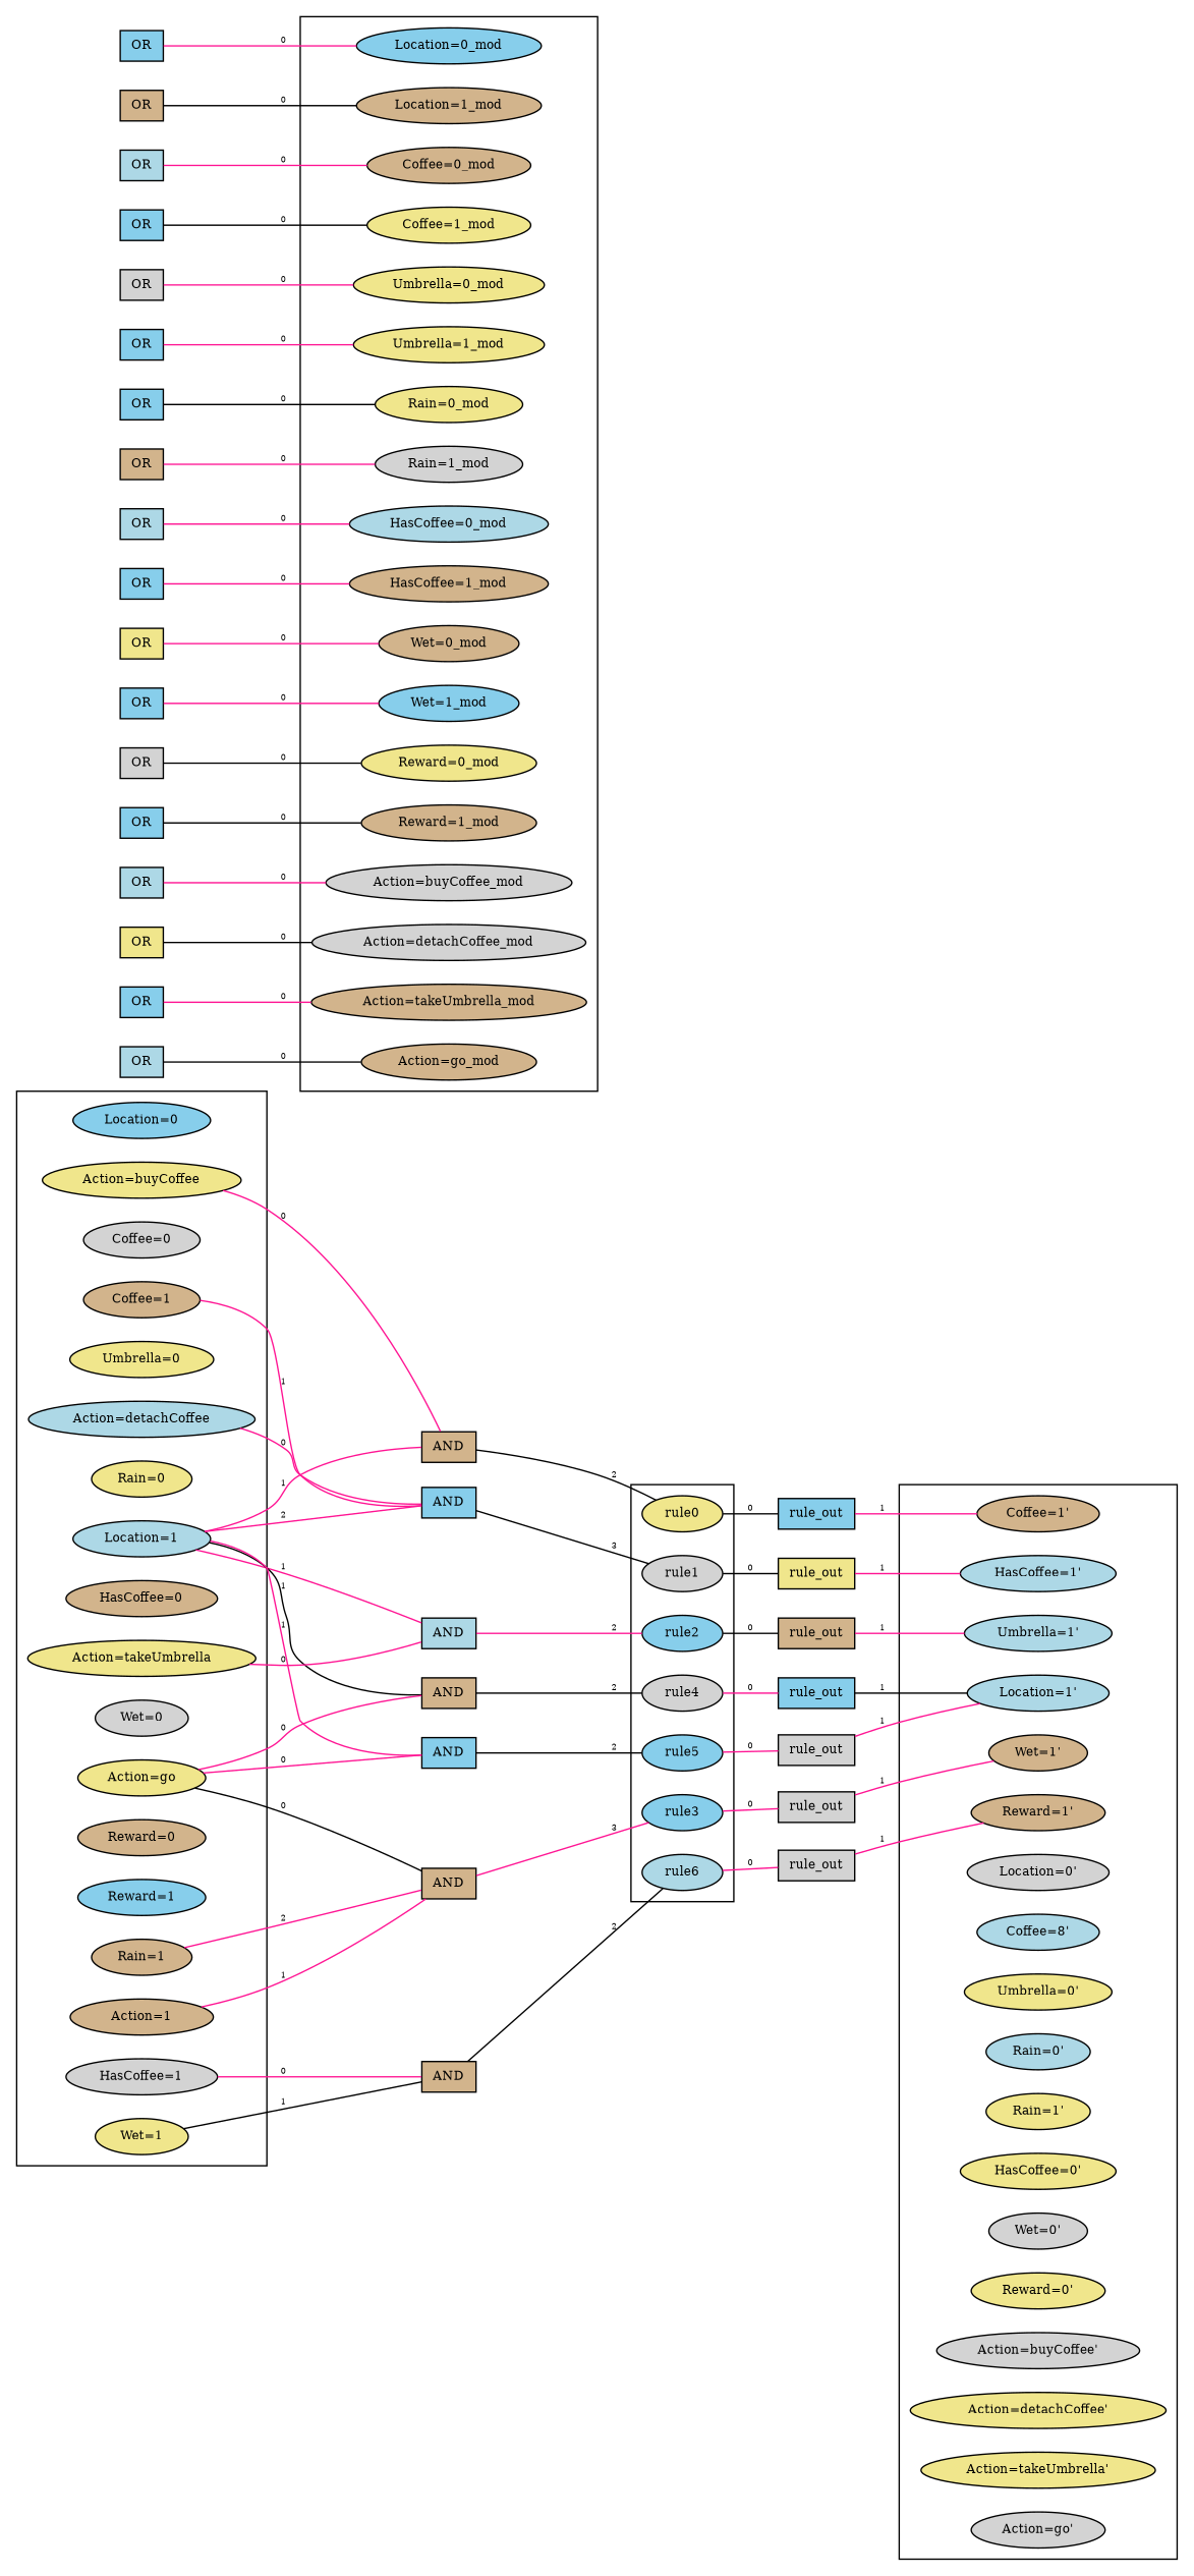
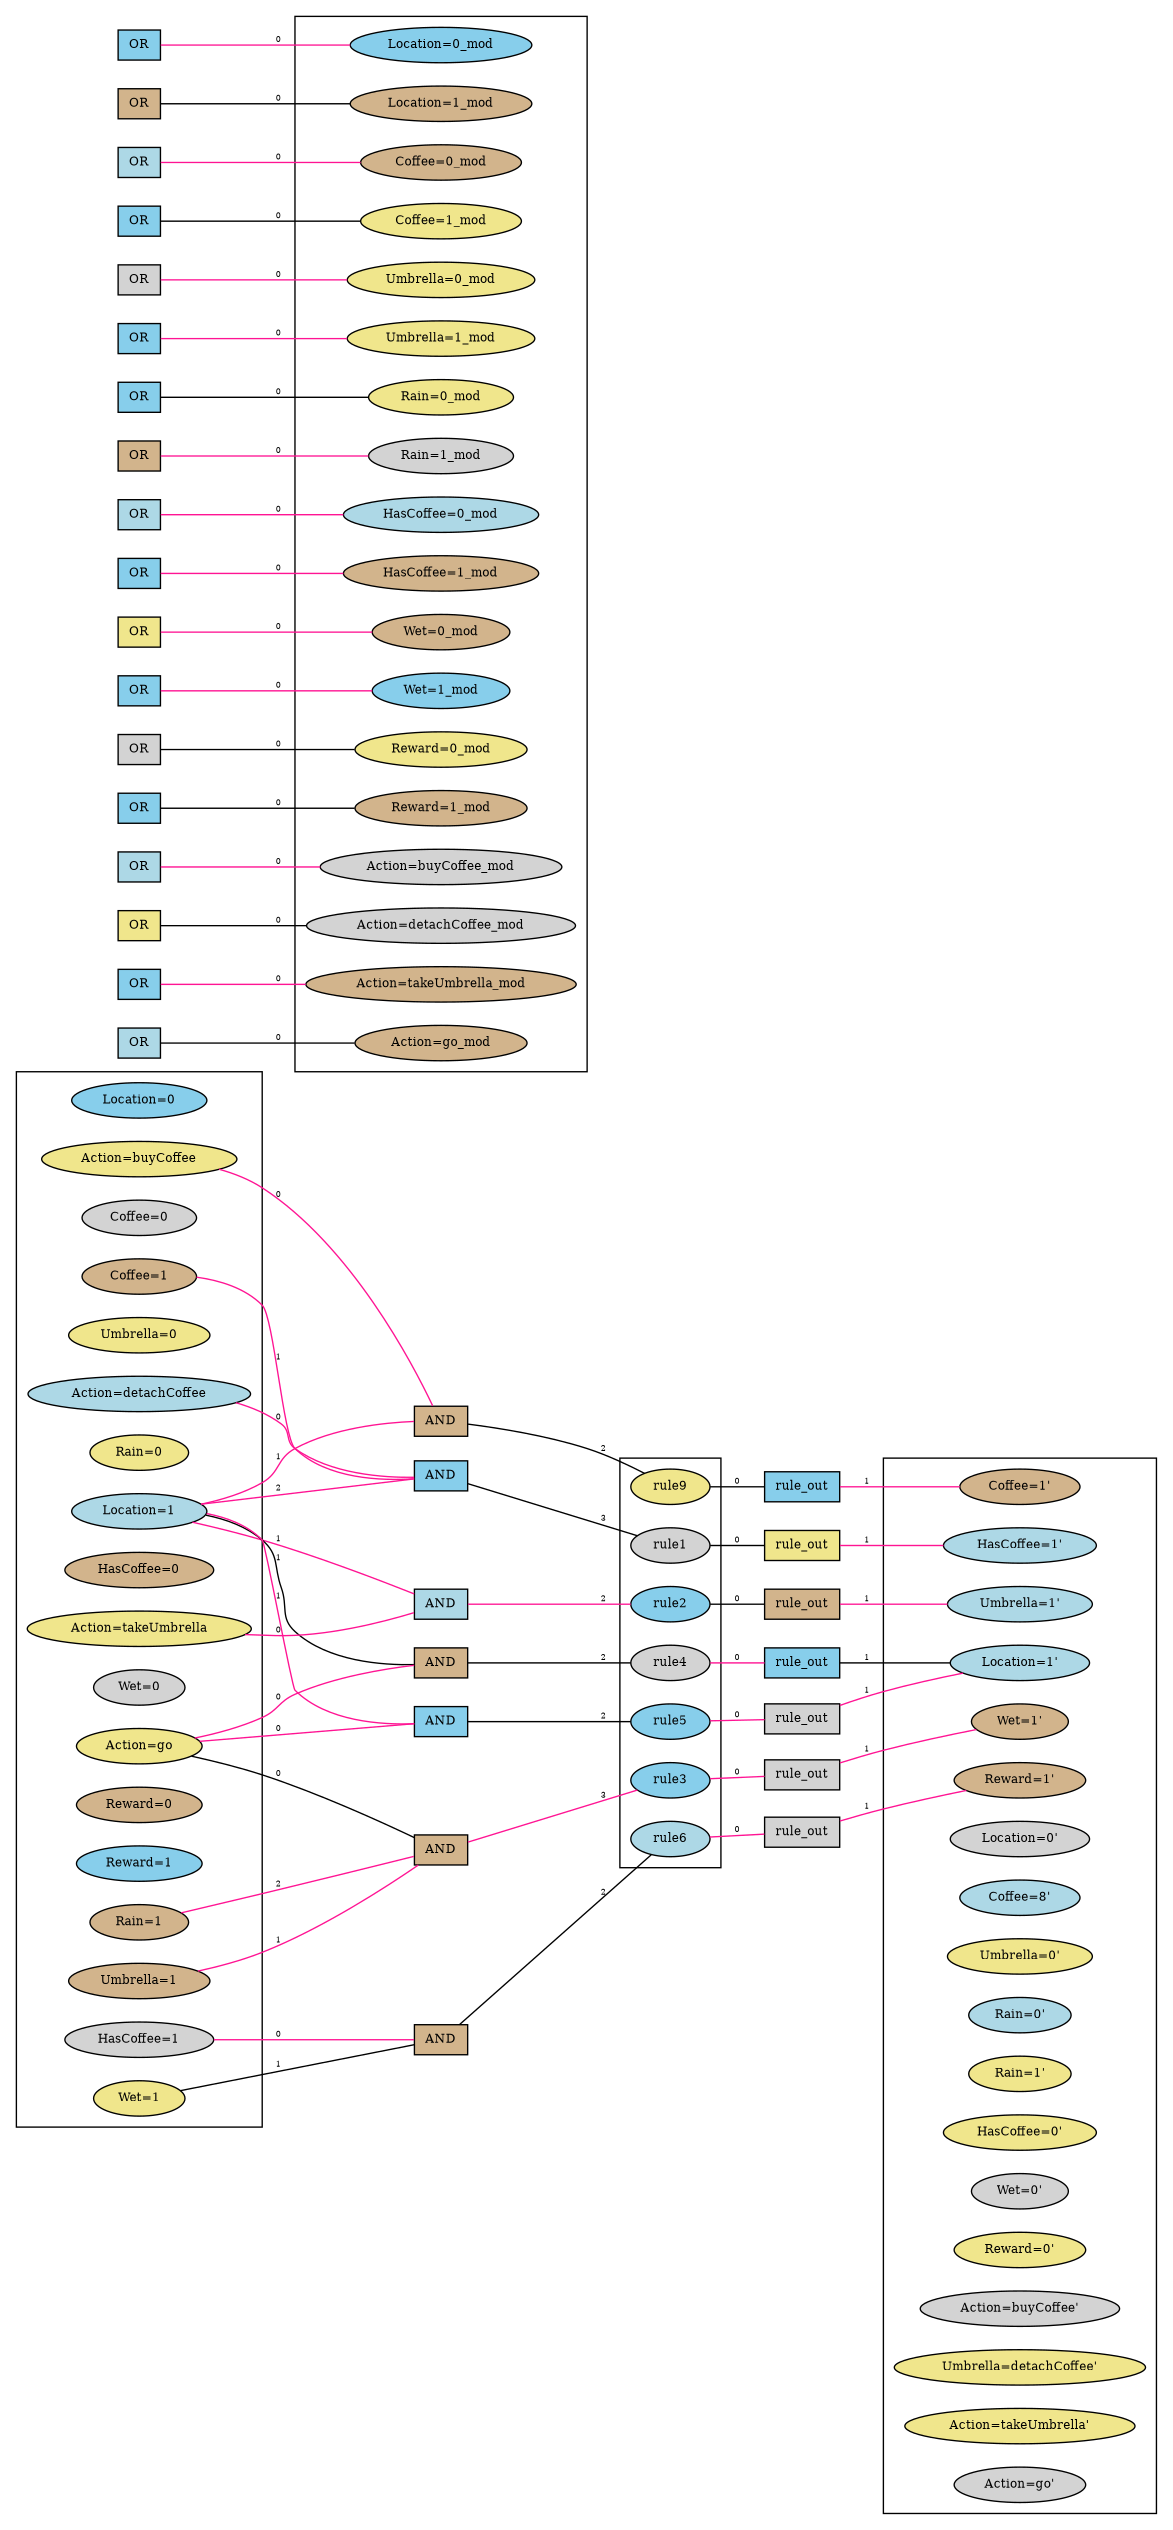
  graph {
    clusterrank=local
    rankdir=LR
    node [fillcolor=tan fontsize=9 shape=ellipse style=filled]
    edge [arrowsize=.5 arrowtail=dot color=deeppink fontsize=6]
    n1 [fillcolor=skyblue height=.3 label="Location=0" width=.3]
    n2 [fillcolor=lightblue height=.3 label="Location=1" width=.3]
    n3 [fillcolor=lightgrey height=.3 label="Coffee=0" width=.3]
    n4 [height=.3 label="Coffee=1" width=.3]
    n5 [fillcolor=khaki height=.3 label="Umbrella=0" width=.3]
-   n6 [height=.3 label="Action=1" width=.3]
+   n6 [height=.3 label="Umbrella=1" width=.3]
    n7 [fillcolor=khaki height=.3 label="Rain=0" width=.3]
    n8 [height=.3 label="Rain=1" width=.3]
    n9 [height=.3 label="HasCoffee=0" width=.3]
    n10 [fillcolor=lightgrey height=.3 label="HasCoffee=1" width=.3]
    n11 [fillcolor=lightgrey height=.3 label="Wet=0" width=.3]
    n12 [fillcolor=khaki height=.3 label="Wet=1" width=.3]
    n13 [height=.3 label="Reward=0" width=.3]
    n14 [fillcolor=skyblue height=.3 label="Reward=1" width=.3]
    n15 [fillcolor=khaki height=.3 label="Action=buyCoffee" width=.3]
    n16 [fillcolor=lightblue height=.3 label="Action=detachCoffee" width=.3]
    n17 [fillcolor=khaki height=.3 label="Action=takeUmbrella" width=.3]
    n18 [fillcolor=khaki height=.3 label="Action=go" width=.3]
-   n19 [fillcolor=khaki height=.3 label=rule0 width=.3]
+   n19 [fillcolor=khaki height=.3 label=rule9 width=.3]
    n20 [fillcolor=lightgrey height=.3 label=rule1 width=.3]
    n21 [fillcolor=skyblue height=.3 label=rule2 width=.3]
    n22 [fillcolor=skyblue height=.3 label=rule3 width=.3]
    n23 [fillcolor=lightgrey height=.3 label=rule4 width=.3]
    n24 [fillcolor=skyblue height=.3 label=rule5 width=.3]
    n25 [fillcolor=lightblue height=.3 label=rule6 width=.3]
    n26 [fillcolor=skyblue height=.3 label="Location=0_mod" width=.3]
    n27 [height=.3 label="Location=1_mod" width=.3]
    n28 [height=.3 label="Coffee=0_mod" width=.3]
    n29 [fillcolor=khaki height=.3 label="Coffee=1_mod" width=.3]
    n30 [fillcolor=khaki height=.3 label="Umbrella=0_mod" width=.3]
    n31 [fillcolor=khaki height=.3 label="Umbrella=1_mod" width=.3]
    n32 [fillcolor=khaki height=.3 label="Rain=0_mod" width=.3]
    n33 [fillcolor=lightgrey height=.3 label="Rain=1_mod" width=.3]
    n34 [fillcolor=lightblue height=.3 label="HasCoffee=0_mod" width=.3]
    n35 [height=.3 label="HasCoffee=1_mod" width=.3]
    n36 [height=.3 label="Wet=0_mod" width=.3]
    n37 [fillcolor=skyblue height=.3 label="Wet=1_mod" width=.3]
    n38 [fillcolor=khaki height=.3 label="Reward=0_mod" width=.3]
    n39 [height=.3 label="Reward=1_mod" width=.3]
    n40 [fillcolor=lightgrey height=.3 label="Action=buyCoffee_mod" width=.3]
    n41 [fillcolor=lightgrey height=.3 label="Action=detachCoffee_mod" width=.3]
    n42 [height=.3 label="Action=takeUmbrella_mod" width=.3]
    n43 [height=.3 label="Action=go_mod" width=.3]
    n44 [height=.3 label="Coffee=1'" width=.3]
    n45 [fillcolor=lightblue height=.3 label="HasCoffee=1'" width=.3]
    n46 [fillcolor=lightblue height=.3 label="Umbrella=1'" width=.3]
    n47 [height=.3 label="Wet=1'" width=.3]
    n48 [fillcolor=lightblue height=.3 label="Location=1'" width=.3]
    n49 [height=.3 label="Reward=1'" width=.3]
    n50 [fillcolor=lightgrey height=.3 label="Location=0'" width=.3]
    n51 [fillcolor=lightblue height=.3 label="Coffee=8'" width=.3]
    n52 [fillcolor=khaki height=.3 label="Umbrella=0'" width=.3]
    n53 [fillcolor=lightblue height=.3 label="Rain=0'" width=.3]
    n54 [fillcolor=khaki height=.3 label="Rain=1'" width=.3]
    n55 [fillcolor=khaki height=.3 label="HasCoffee=0'" width=.3]
    n56 [fillcolor=lightgrey height=.3 label="Wet=0'" width=.3]
    n57 [fillcolor=khaki height=.3 label="Reward=0'" width=.3]
    n58 [fillcolor=lightgrey height=.3 label="Action=buyCoffee'" width=.3]
-   n59 [fillcolor=khaki height=.3 label="Action=detachCoffee'" width=.3]
+   n59 [fillcolor=khaki height=.3 label="Umbrella=detachCoffee'" width=.3]
    n60 [fillcolor=khaki height=.3 label="Action=takeUmbrella'" width=.3]
    n61 [fillcolor=lightgrey height=.3 label="Action=go'" width=.3]
    n62 [height=.3 label=AND shape=box width=.3]
    n63 [fillcolor=skyblue height=.3 label=AND shape=box width=.3]
    n64 [fillcolor=lightblue height=.3 label=AND shape=box width=.3]
    n65 [height=.3 label=AND shape=box width=.3]
    n66 [fillcolor=skyblue height=.3 label=AND shape=box width=.3]
    n67 [height=.3 label=AND shape=box width=.3]
    n68 [height=.3 label=AND shape=box width=.3]
    n69 [fillcolor=skyblue height=.3 label=rule_out shape=box width=.3]
    n70 [fillcolor=khaki height=.3 label=rule_out shape=box width=.3]
    n71 [height=.3 label=rule_out shape=box width=.3]
    n72 [fillcolor=lightgrey height=.3 label=rule_out shape=box width=.3]
    n73 [fillcolor=skyblue height=.3 label=rule_out shape=box width=.3]
    n74 [fillcolor=lightgrey height=.3 label=rule_out shape=box width=.3]
    n75 [fillcolor=lightgrey height=.3 label=rule_out shape=box width=.3]
    n76 [fillcolor=skyblue height=.3 label=OR shape=box width=.3]
    n77 [height=.3 label=OR shape=box width=.3]
    n78 [fillcolor=lightblue height=.3 label=OR shape=box width=.3]
    n79 [fillcolor=skyblue height=.3 label=OR shape=box width=.3]
    n80 [fillcolor=lightgrey height=.3 label=OR shape=box width=.3]
    n81 [fillcolor=skyblue height=.3 label=OR shape=box width=.3]
    n82 [fillcolor=skyblue height=.3 label=OR shape=box width=.3]
    n83 [height=.3 label=OR shape=box width=.3]
    n84 [fillcolor=lightblue height=.3 label=OR shape=box width=.3]
    n85 [fillcolor=skyblue height=.3 label=OR shape=box width=.3]
    n86 [fillcolor=khaki height=.3 label=OR shape=box width=.3]
    n87 [fillcolor=skyblue height=.3 label=OR shape=box width=.3]
    n88 [fillcolor=lightgrey height=.3 label=OR shape=box width=.3]
    n89 [fillcolor=skyblue height=.3 label=OR shape=box width=.3]
    n90 [fillcolor=lightblue height=.3 label=OR shape=box width=.3]
    n91 [fillcolor=khaki height=.3 label=OR shape=box width=.3]
    n92 [fillcolor=skyblue height=.3 label=OR shape=box width=.3]
    n93 [fillcolor=lightblue height=.3 label=OR shape=box width=.3]
    subgraph cluster_1 {
      n1
      n2
      n3
      n4
      n5
      n6
      n7
      n8
      n9
      n10
      n11
      n12
      n13
      n14
      n15
      n16
      n17
      n18
    }
    subgraph cluster_2 {
      n19
      n20
      n21
      n22
      n23
      n24
      n25
    }
    subgraph cluster_3 {
      n26
      n27
      n28
      n29
      n30
      n31
      n32
      n33
      n34
      n35
      n36
      n37
      n38
      n39
      n40
      n41
      n42
      n43
    }
    subgraph cluster_4 {
      n44
      n45
      n46
      n47
      n48
      n49
      n50
      n51
      n52
      n53
      n54
      n55
      n56
      n57
      n58
      n59
      n60
      n61
    }
    n2 -- n62 [label=1]
    n2 -- n63 [label=2]
    n2 -- n64 [label=1]
    n2 -- n65 [color=black label=1]
    n2 -- n66 [label=1]
    n4 -- n63 [label=1]
    n6 -- n67 [label=1]
    n8 -- n67 [label=2]
    n10 -- n68 [label=0]
    n12 -- n68 [color=black label=1]
    n15 -- n62 [label=0]
    n16 -- n63 [label=0]
    n17 -- n64 [label=0]
    n18 -- n65 [label=0]
    n18 -- n66 [label=0]
    n18 -- n67 [color=black label=0]
    n19 -- n69 [color=black label=0]
    n20 -- n70 [color=black label=0]
    n21 -- n71 [color=black label=0]
    n22 -- n72 [label=0]
    n23 -- n73 [label=0]
    n24 -- n74 [label=0]
    n25 -- n75 [label=0]
    n62 -- n19 [color=black label=2]
    n63 -- n20 [color=black label=3]
    n64 -- n21 [label=2]
    n65 -- n23 [color=black label=2]
    n66 -- n24 [color=black label=2]
    n67 -- n22 [label=3]
    n68 -- n25 [color=black label=2]
    n69 -- n44 [label=1]
    n70 -- n45 [label=1]
    n71 -- n46 [label=1]
    n72 -- n47 [label=1]
    n73 -- n48 [color=black label=1]
    n74 -- n48 [label=1]
    n75 -- n49 [label=1]
    n76 -- n26 [label=0]
    n77 -- n27 [color=black label=0]
    n78 -- n28 [label=0]
    n79 -- n29 [color=black label=0]
    n80 -- n30 [label=0]
    n81 -- n31 [label=0]
    n82 -- n32 [color=black label=0]
    n83 -- n33 [label=0]
    n84 -- n34 [label=0]
    n85 -- n35 [label=0]
    n86 -- n36 [label=0]
    n87 -- n37 [label=0]
    n88 -- n38 [color=black label=0]
    n89 -- n39 [color=black label=0]
    n90 -- n40 [label=0]
    n91 -- n41 [color=black label=0]
    n92 -- n42 [label=0]
    n93 -- n43 [color=black label=0]
  }
